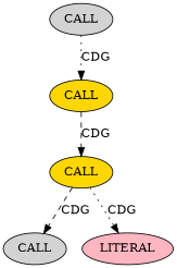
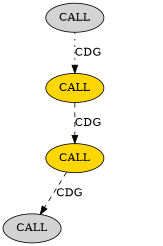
  strict digraph {
    node [ARGUMENT_INDEX=-1 COLUMN_NUMBER=6 DISPATCH_TYPE=STATIC_DISPATCH LINE_NUMBER=528 ORDER=1 TYPE_FULL_NAME="<empty>" filename="file_code_old-a282a2f-decode_preamble-528.c" style=filled fillcolor=gold]
    edge [style=dashed]
    n1 [CODE="desc->fd_seg_cnt < 1 ||\n	    desc->fd_seg_cnt > CEPH_FRAME_MAX_SEGMENT_COUNT" LINE_NUMBER=513 METHOD_FULL_NAME="<operator>.logicalOr" NAME="<operator>.logicalOr" label=CALL]
    n2 [CODE="!desc->fd_lens[desc->fd_seg_cnt - 1]" LINE_NUMBER=527 METHOD_FULL_NAME="<operator>.logicalNot" NAME="<operator>.logicalNot" label=CALL]
    n3 [CODE="pr_err(\"last segment empty\\n\")" COLUMN_NUMBER=3 METHOD_FULL_NAME=pr_err NAME=pr_err label=CALL fillcolor=lightgrey]
-   n4 [ARGUMENT_INDEX=1 CODE="\"last segment empty\\n\"" COLUMN_NUMBER=10 TYPE_FULL_NAME=char label=LITERAL fillcolor=lightpink DISPATCH_TYPE=""]
    n5 [CODE="crc != expected_crc" LINE_NUMBER=503 METHOD_FULL_NAME="<operator>.notEquals" NAME="<operator>.notEquals" label=CALL fillcolor=lightgrey]
    n1 -> n2 [label=CDG]
    n2 -> n3 [label=CDG]
-   n2 -> n4 [label=CDG style=dotted]
    n5 -> n1 [label=CDG style=dotted]
  }
